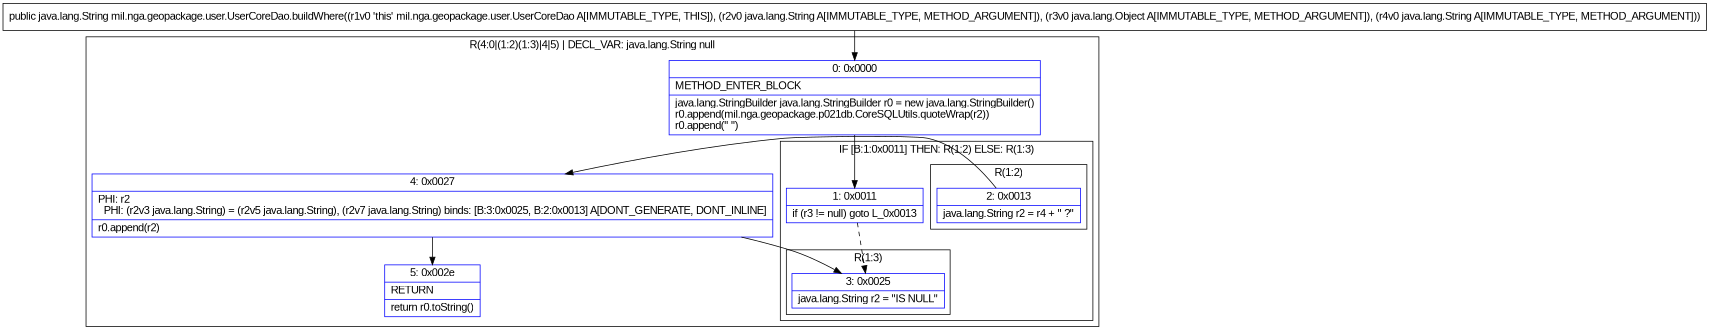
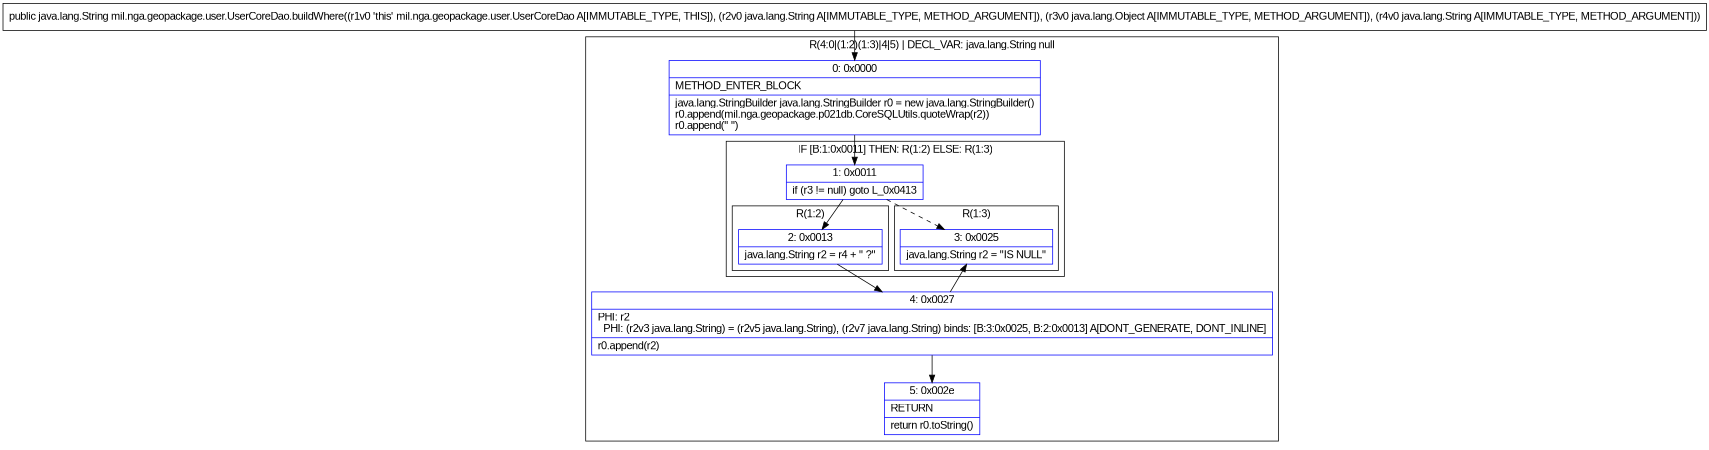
  digraph {
    fontname="Liberation Sans"
    node [color=blue fontname="Liberation Sans" shape=record]
    edge [fontname="Liberation Sans"]
    n1 [label="{2\:\ 0x0013|java.lang.String r2 = r4 + \" ?\"\l}"]
    n2 [label="{3\:\ 0x0025|java.lang.String r2 = \"IS NULL\"\l}"]
-   n3 [label="{1\:\ 0x0011|if (r3 != null) goto L_0x0013\l}"]
+   n3 [label="{1\:\ 0x0011|if (r3 != null) goto L_0x0413\l}"]
    n4 [label="{0\:\ 0x0000|METHOD_ENTER_BLOCK\l|java.lang.StringBuilder java.lang.StringBuilder r0 = new java.lang.StringBuilder()\lr0.append(mil.nga.geopackage.p021db.CoreSQLUtils.quoteWrap(r2))\lr0.append(\" \")\l}"]
    n5 [label="{4\:\ 0x0027|PHI: r2 \l  PHI: (r2v3 java.lang.String) = (r2v5 java.lang.String), (r2v7 java.lang.String) binds: [B:3:0x0025, B:2:0x0013] A[DONT_GENERATE, DONT_INLINE]\l|r0.append(r2)\l}"]
    n6 [label="{5\:\ 0x002e|RETURN\l|return r0.toString()\l}"]
    n7 [label="{public java.lang.String mil.nga.geopackage.user.UserCoreDao.buildWhere((r1v0 'this' mil.nga.geopackage.user.UserCoreDao A[IMMUTABLE_TYPE, THIS]), (r2v0 java.lang.String A[IMMUTABLE_TYPE, METHOD_ARGUMENT]), (r3v0 java.lang.Object A[IMMUTABLE_TYPE, METHOD_ARGUMENT]), (r4v0 java.lang.String A[IMMUTABLE_TYPE, METHOD_ARGUMENT])) }" color=""]
    subgraph cluster_1 {
      label="R(4:0|(1:2)(1:3)|4|5) | DECL_VAR: java.lang.String null\l"
      n4
      n5
      n6
      subgraph cluster_2 {
        label="IF [B:1:0x0011] THEN: R(1:2) ELSE: R(1:3)"
        n3
        subgraph cluster_3 {
          label="R(1:2)"
          n1
        }
        subgraph cluster_4 {
          label="R(1:3)"
          n2
        }
      }
    }
    n1 -> n5
+   n3 -> n1
    n3 -> n2 [style=dashed]
    n4 -> n3
    n5 -> n2
    n5 -> n6
    n7 -> n4
  }
